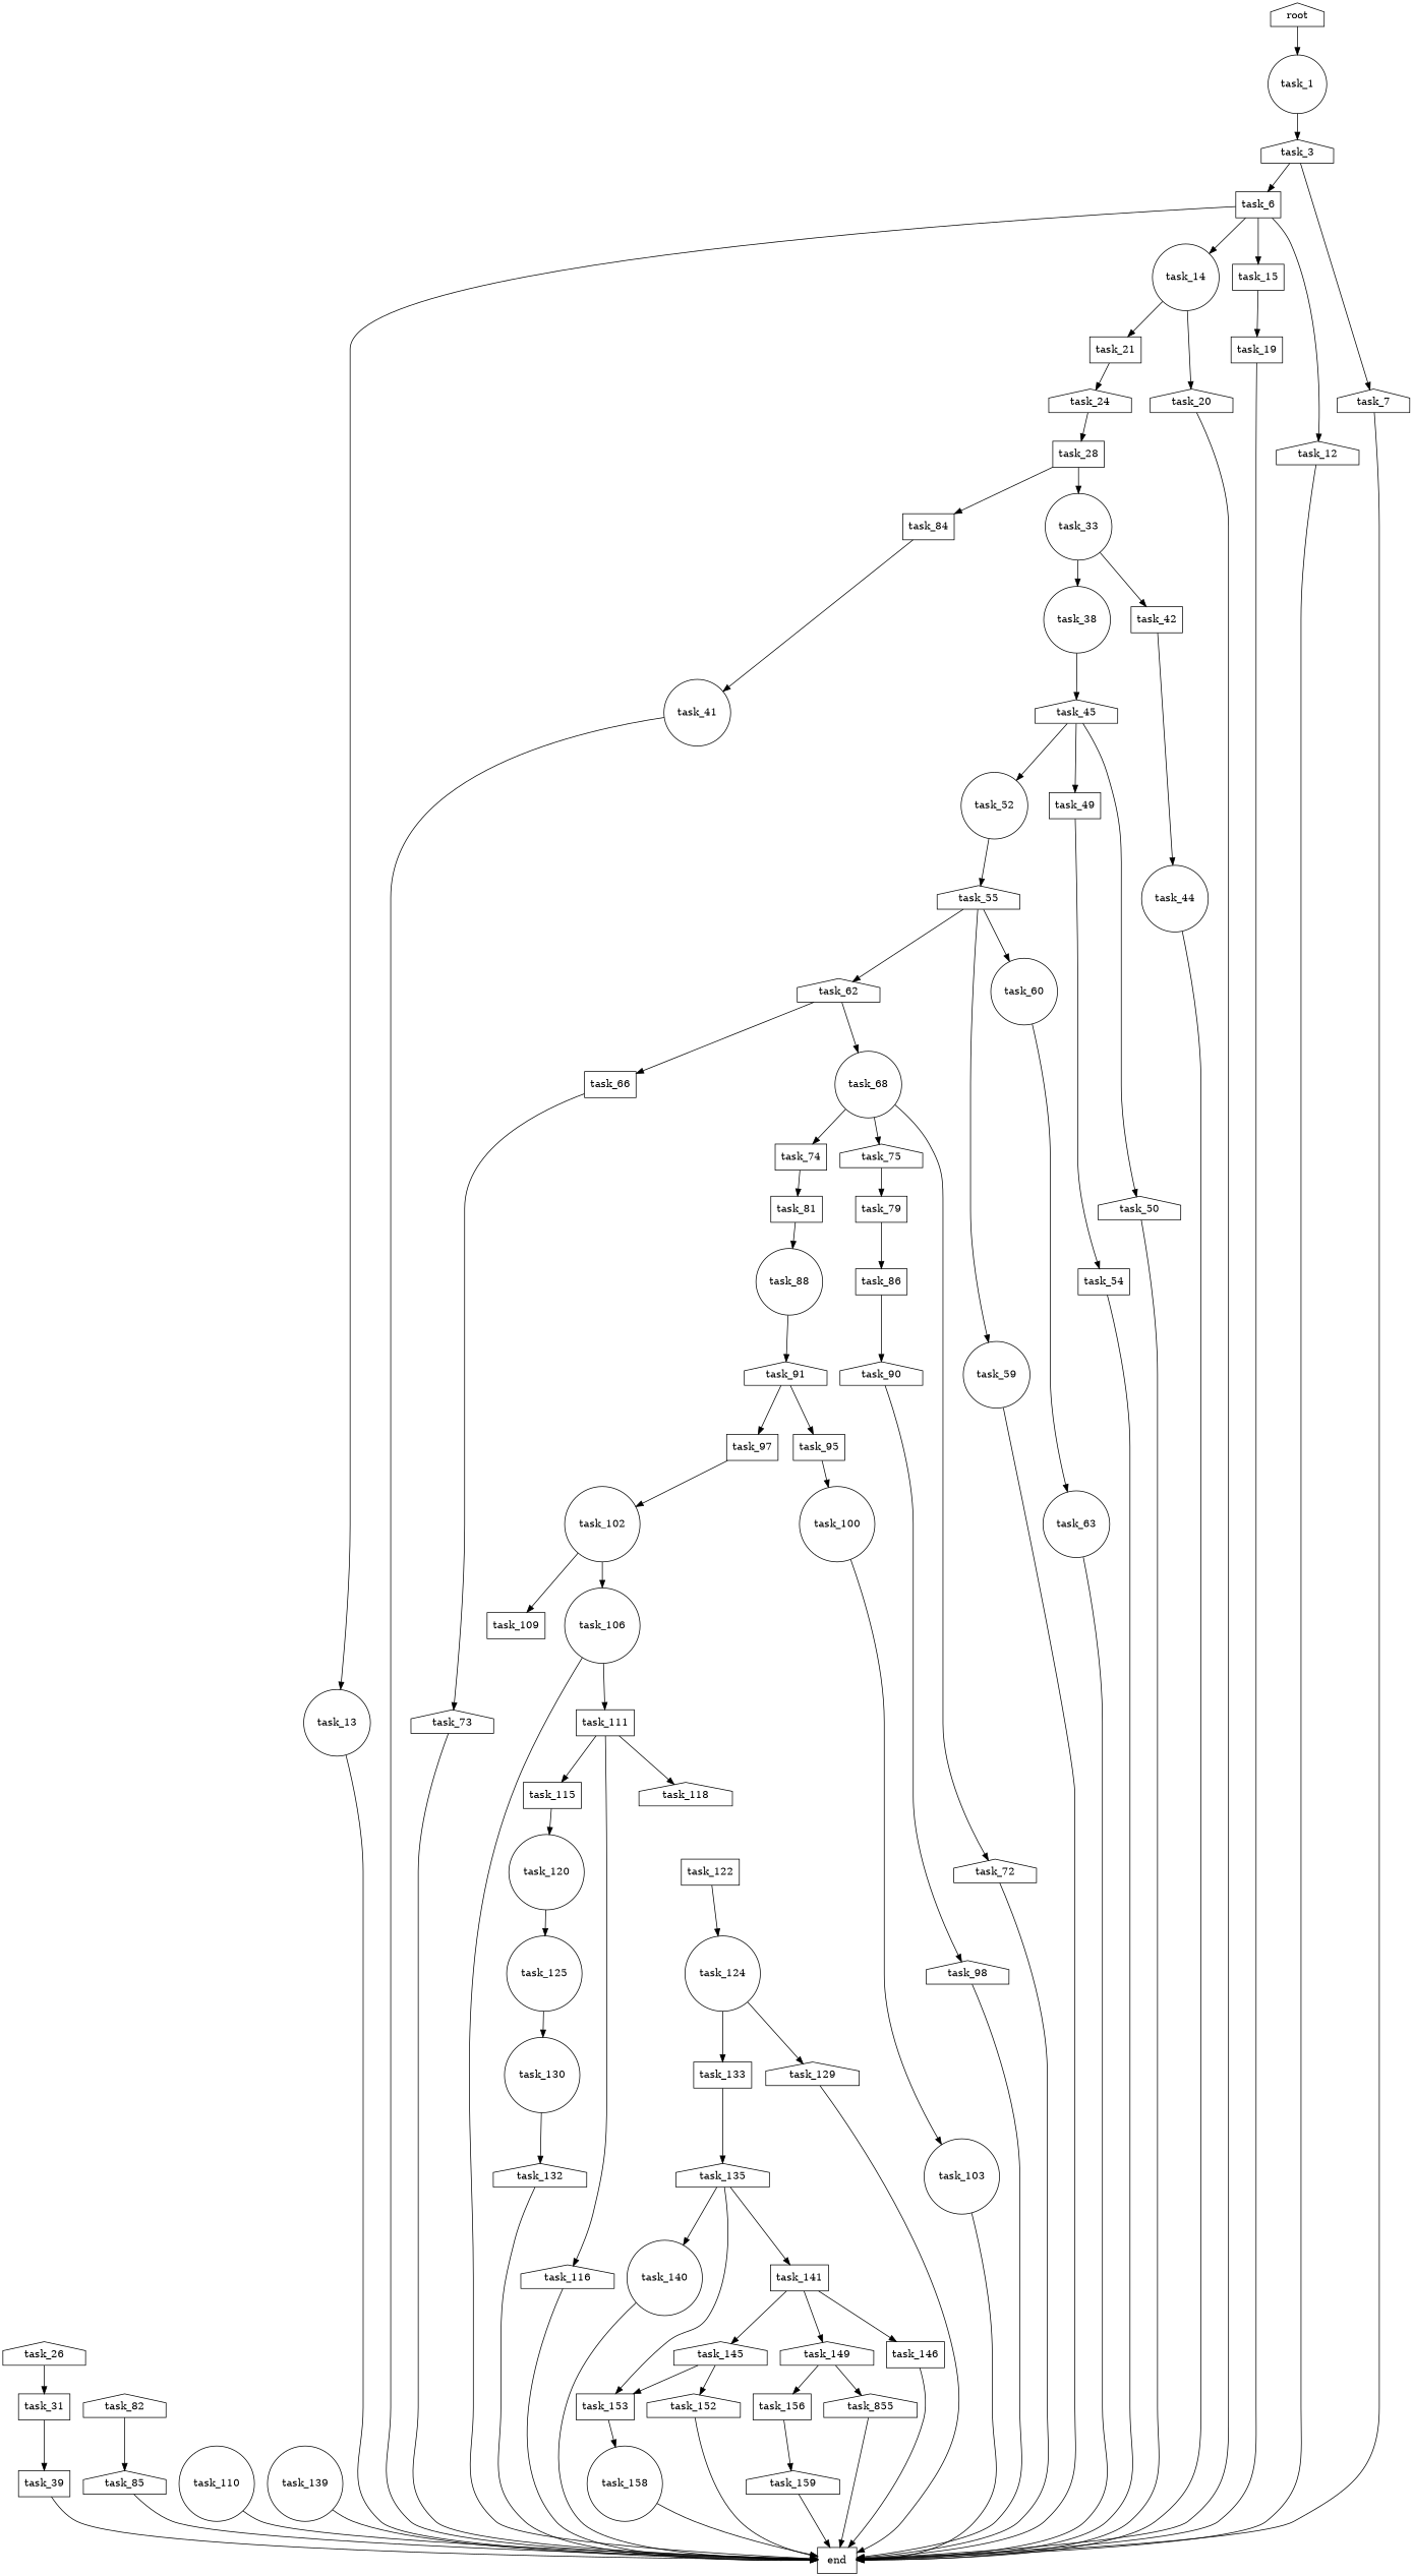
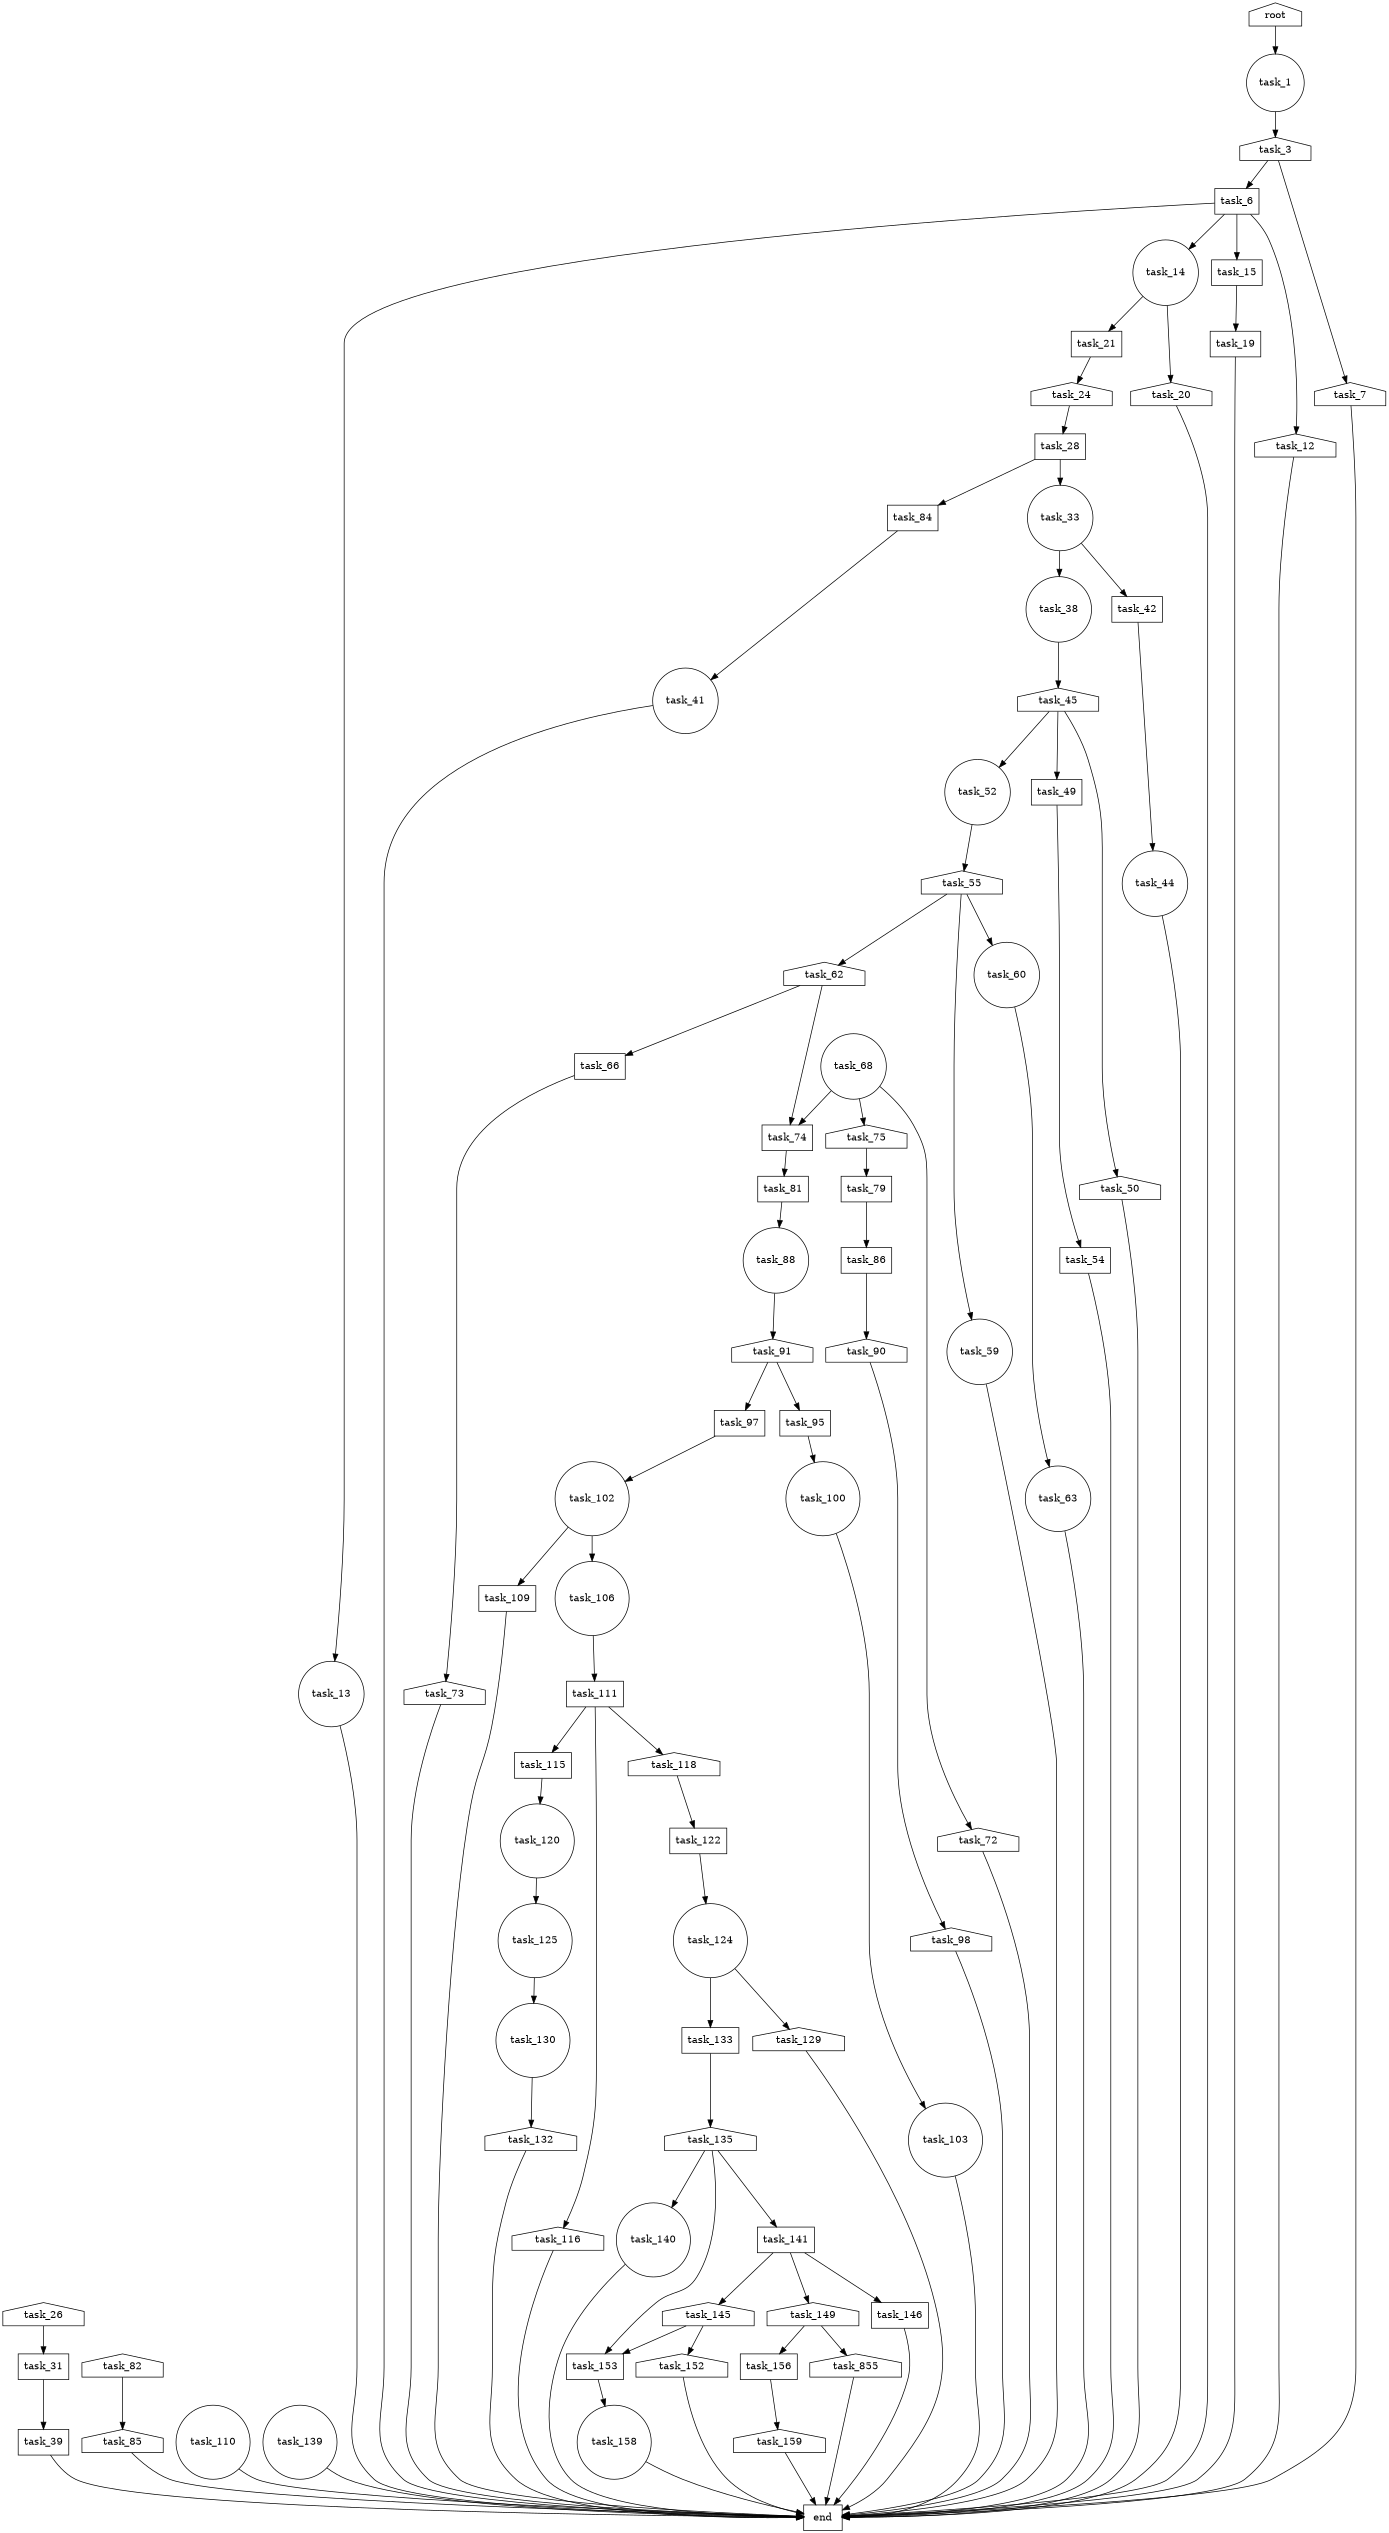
  digraph {
    node [shape=house]
    task_1 [shape=circle]
    root
    task_3
    task_6 [shape=box]
    task_7
    task_12
    task_13 [shape=circle]
    task_14 [shape=circle]
    task_15 [shape=box]
    end [shape=box]
    task_20
    task_21 [shape=box]
    task_19 [shape=box]
    task_24
    task_28 [shape=box]
    task_31 [shape=box]
    task_26
    task_33 [shape=circle]
    n19 [label=task_84 shape=box]
    task_39 [shape=box]
    task_38 [shape=circle]
    task_42 [shape=box]
    task_41 [shape=circle]
    task_45
    task_44 [shape=circle]
    task_49 [shape=box]
    task_50
    task_52 [shape=circle]
    task_54 [shape=box]
    task_55
    task_59 [shape=circle]
    task_60 [shape=circle]
    task_62
    task_63 [shape=circle]
    task_66 [shape=box]
    task_68 [shape=circle]
    task_73
    task_72
    task_74 [shape=box]
    task_75
    task_81 [shape=box]
    task_79 [shape=box]
    task_88 [shape=circle]
    task_82
    task_85
    task_86 [shape=box]
    task_90
    task_91
    task_98
    task_95 [shape=box]
    task_97 [shape=box]
    task_100 [shape=circle]
    task_102 [shape=circle]
    task_103 [shape=circle]
    task_106 [shape=circle]
    task_109 [shape=box]
    task_111 [shape=box]
    task_110 [shape=circle]
    task_115 [shape=box]
    task_116
    task_118
    task_120 [shape=circle]
    task_122 [shape=box]
    task_125 [shape=circle]
    task_124 [shape=circle]
    task_130 [shape=circle]
    task_129
    task_133 [shape=box]
    task_135
    task_132
    task_140 [shape=circle]
    task_141 [shape=box]
    task_153 [shape=box]
    task_139 [shape=circle]
    task_145
    task_146 [shape=box]
    task_149
    task_152
    n79 [label=task_855]
    task_156 [shape=box]
    task_158 [shape=circle]
    task_159
    task_1 -> task_3
    root -> task_1
    task_3 -> task_6
    task_3 -> task_7
    task_6 -> task_12
    task_6 -> task_13
    task_6 -> task_14
    task_6 -> task_15
    task_7 -> end
    task_12 -> end
    task_13 -> end
    task_14 -> task_20
    task_14 -> task_21
    task_15 -> task_19
    task_20 -> end
    task_21 -> task_24
    task_19 -> end
    task_24 -> task_28
    task_28 -> task_33
    task_28 -> n19
    task_31 -> task_39
    task_26 -> task_31
    task_33 -> task_38
    task_33 -> task_42
    n19 -> task_41
    task_39 -> end
    task_38 -> task_45
    task_42 -> task_44
    task_41 -> end
    task_45 -> task_49
    task_45 -> task_50
    task_45 -> task_52
    task_44 -> end
    task_49 -> task_54
    task_50 -> end
    task_52 -> task_55
    task_54 -> end
    task_55 -> task_59
    task_55 -> task_60
    task_55 -> task_62
    task_59 -> end
    task_60 -> task_63
    task_62 -> task_66
-   task_62 -> task_68
+   task_62 -> task_74
    task_63 -> end
    task_66 -> task_73
    task_68 -> task_72
    task_68 -> task_74
    task_68 -> task_75
    task_73 -> end
    task_72 -> end
    task_74 -> task_81
    task_75 -> task_79
    task_81 -> task_88
    task_79 -> task_86
    task_88 -> task_91
    task_82 -> task_85
    task_85 -> end
    task_86 -> task_90
    task_90 -> task_98
    task_91 -> task_95
    task_91 -> task_97
    task_98 -> end
    task_95 -> task_100
    task_97 -> task_102
    task_100 -> task_103
    task_102 -> task_106
    task_102 -> task_109
    task_103 -> end
    task_106 -> task_111
-   task_106 -> end
+   task_109 -> end
    task_111 -> task_115
    task_111 -> task_116
    task_111 -> task_118
    task_110 -> end
    task_115 -> task_120
    task_116 -> end
+   task_118 -> task_122
    task_120 -> task_125
    task_122 -> task_124
    task_125 -> task_130
    task_124 -> task_129
    task_124 -> task_133
    task_130 -> task_132
    task_129 -> end
    task_133 -> task_135
    task_135 -> task_140
    task_135 -> task_141
    task_135 -> task_153
    task_132 -> end
    task_140 -> end
    task_141 -> task_145
    task_141 -> task_146
    task_141 -> task_149
    task_153 -> task_158
    task_139 -> end
    task_145 -> task_153
    task_145 -> task_152
    task_146 -> end
    task_149 -> n79
    task_149 -> task_156
    task_152 -> end
    n79 -> end
    task_156 -> task_159
    task_158 -> end
    task_159 -> end
  }
